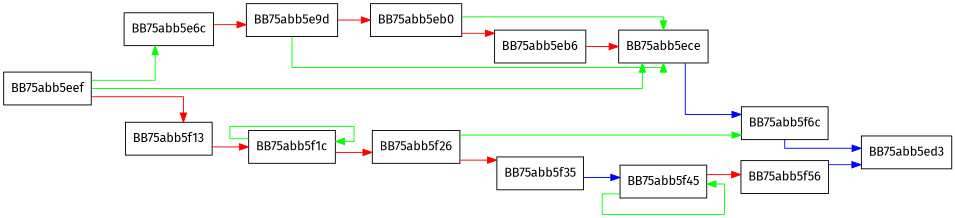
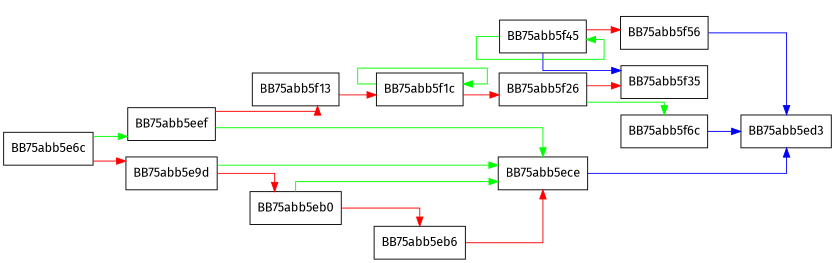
  digraph {
    fontname="Fira Sans"
    rankdir=LR
    splines=ortho
    node [fontname="Fira Sans" shape=box]
    edge [color=red fontname="Fira Sans"]
    n1 [label=BB75abb5e6c]
    BB75abb5eef
    BB75abb5e9d
    BB75abb5ece
    BB75abb5f13
    BB75abb5eb0
    BB75abb5ed3
    BB75abb5f1c
    BB75abb5eb6
    BB75abb5f26
    BB75abb5f6c
    BB75abb5f35
    BB75abb5f45
    BB75abb5f56
-   BB75abb5eef -> n1 [color=green]
+   n1 -> BB75abb5eef [color=green]
    n1 -> BB75abb5e9d
    BB75abb5eef -> BB75abb5ece [color=green]
    BB75abb5eef -> BB75abb5f13
    BB75abb5e9d -> BB75abb5ece [color=green]
    BB75abb5e9d -> BB75abb5eb0
-   BB75abb5ece -> BB75abb5f6c [color=blue]
+   BB75abb5ece -> BB75abb5ed3 [color=blue]
    BB75abb5f13 -> BB75abb5f1c
    BB75abb5eb0 -> BB75abb5ece [color=green]
    BB75abb5eb0 -> BB75abb5eb6
    BB75abb5f1c -> BB75abb5f1c [color=green]
    BB75abb5f1c -> BB75abb5f26
    BB75abb5eb6 -> BB75abb5ece
    BB75abb5f26 -> BB75abb5f6c [color=green]
    BB75abb5f26 -> BB75abb5f35
    BB75abb5f6c -> BB75abb5ed3 [color=blue]
-   BB75abb5f35 -> BB75abb5f45 [color=blue]
+   BB75abb5f45 -> BB75abb5f35 [color=blue]
    BB75abb5f45 -> BB75abb5f45 [color=green]
    BB75abb5f45 -> BB75abb5f56
    BB75abb5f56 -> BB75abb5ed3 [color=blue]
  }
